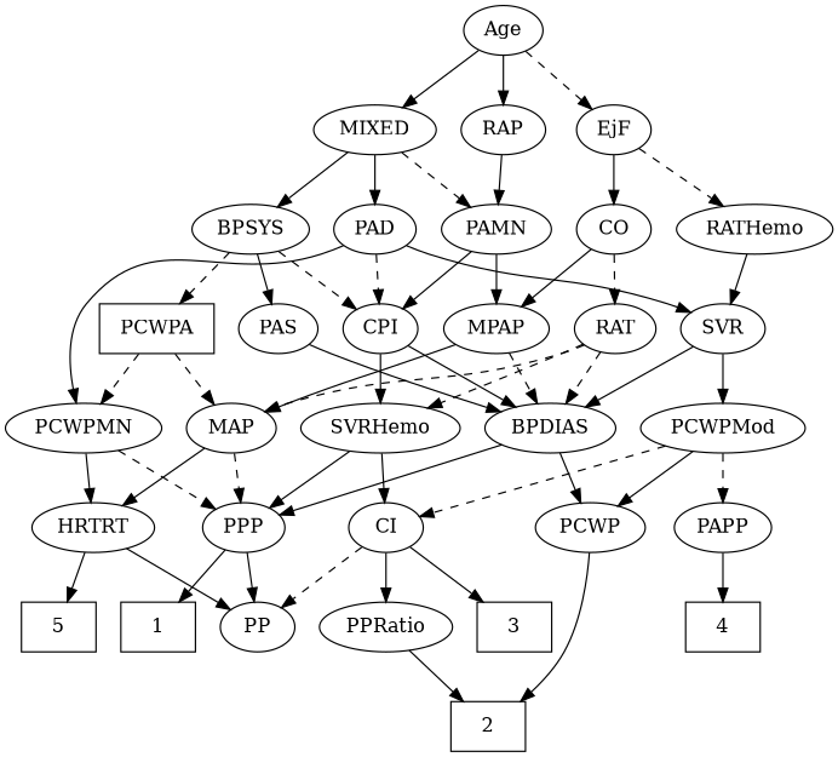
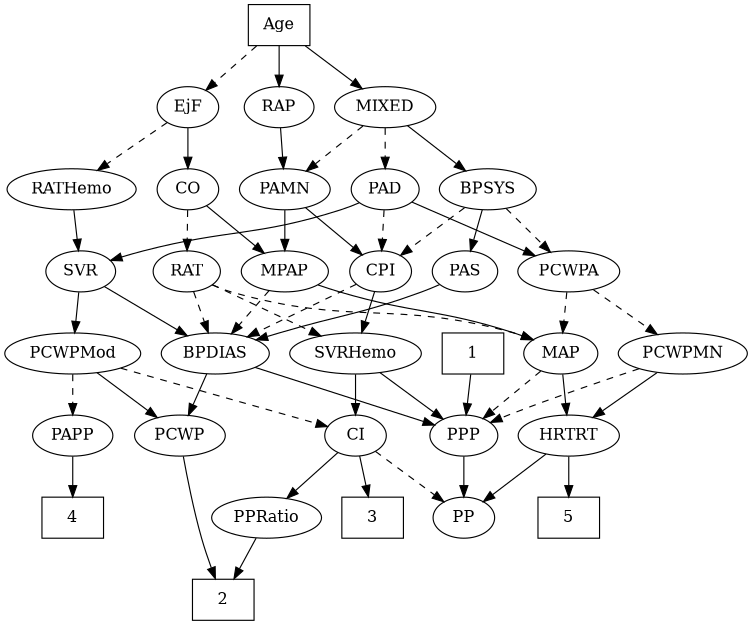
  strict digraph {
    edge [style=solid]
    1 [height=0.5 shape=box width=0.75]
    2 [height=0.5 shape=box width=0.75]
    3 [height=0.5 shape=box width=0.75]
    4 [height=0.5 shape=box width=0.75]
    5 [height=0.5 shape=box width=0.75]
-   Age [height=0.5 width=0.75]
+   Age [height=0.5 width=0.75 shape=box]
    EjF [height=0.5 width=0.75]
    RAP [height=0.5 width=0.77632]
    MIXED [height=0.5 width=1.1193]
    CO [height=0.5 width=0.75]
    RATHemo [height=0.5 width=1.3721]
    PAMN [height=0.5 width=1.011]
    BPSYS [height=0.5 width=1.0471]
    PAD [height=0.5 width=0.79437]
    MPAP [height=0.5 width=0.97491]
    RAT [height=0.5 width=0.75827]
    SVR [height=0.5 width=0.77632]
    CPI [height=0.5 width=0.75]
    PAS [height=0.5 width=0.75]
-   PCWPA [height=0.5 width=1.1555 shape=box]
+   PCWPA [height=0.5 width=1.1555]
    BPDIAS [height=0.5 width=1.1735]
    MAP [height=0.5 width=0.84854]
    SVRHemo [height=0.5 width=1.3902]
    PCWPMod [height=0.5 width=1.4443]
    PCWPMN [height=0.5 width=1.3902]
    PPP [height=0.5 width=0.75]
    HRTRT [height=0.5 width=1.1013]
    PCWP [height=0.5 width=0.97491]
    PP [height=0.5 width=0.75]
    CI [height=0.5 width=0.75]
    PAPP [height=0.5 width=0.88464]
    PPRatio [height=0.5 width=1.1013]
    Age -> EjF [style=dashed]
    Age -> RAP
    Age -> MIXED
    EjF -> CO
    EjF -> RATHemo [style=dashed]
    RAP -> PAMN
    MIXED -> PAMN [style=dashed]
    MIXED -> BPSYS
-   MIXED -> PAD
+   MIXED -> PAD [style=dashed]
    CO -> MPAP
    CO -> RAT [style=dashed]
    RATHemo -> SVR
    PAMN -> MPAP
    PAMN -> CPI
    BPSYS -> CPI [style=dashed]
    BPSYS -> PAS
    BPSYS -> PCWPA [style=dashed]
    PAD -> SVR
    PAD -> CPI [style=dashed]
-   PAD -> PCWPMN
+   PAD -> PCWPA
    MPAP -> BPDIAS [style=dashed]
    MPAP -> MAP
    RAT -> BPDIAS [style=dashed]
    RAT -> MAP [style=dashed]
    RAT -> SVRHemo [style=dashed]
    SVR -> BPDIAS
    SVR -> PCWPMod
-   CPI -> BPDIAS
+   CPI -> BPDIAS [style=dashed]
    CPI -> SVRHemo
    PAS -> BPDIAS
    PCWPA -> MAP [style=dashed]
    PCWPA -> PCWPMN [style=dashed]
    BPDIAS -> PPP
    BPDIAS -> PCWP
    MAP -> PPP [style=dashed]
    MAP -> HRTRT
    SVRHemo -> PPP
    SVRHemo -> CI
    PCWPMod -> PCWP
    PCWPMod -> CI [style=dashed]
    PCWPMod -> PAPP [style=dashed]
    PCWPMN -> PPP [style=dashed]
    PCWPMN -> HRTRT
-   PPP -> 1
+   1 -> PPP
    PPP -> PP
    HRTRT -> 5
    HRTRT -> PP
    PCWP -> 2
    CI -> 3
    CI -> PP [style=dashed]
    CI -> PPRatio
    PAPP -> 4
    PPRatio -> 2
  }
